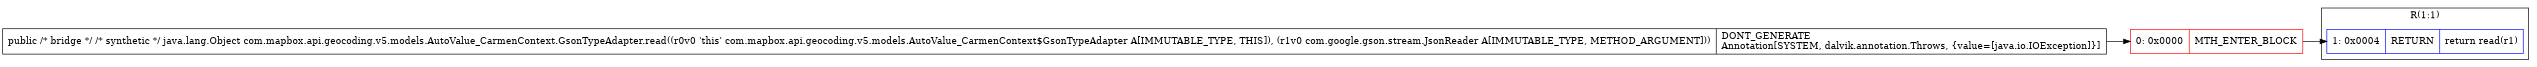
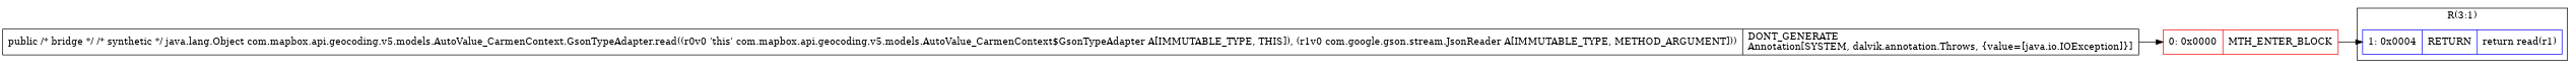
  digraph {
    rankdir=LR
    node [shape=record]
    n1 [color=blue label="{1\:\ 0x0004|RETURN\l|return read(r1)\l}"]
    n2 [color=red label="{0\:\ 0x0000|MTH_ENTER_BLOCK\l}"]
    n3 [label="{public \/* bridge *\/ \/* synthetic *\/ java.lang.Object com.mapbox.api.geocoding.v5.models.AutoValue_CarmenContext.GsonTypeAdapter.read((r0v0 'this' com.mapbox.api.geocoding.v5.models.AutoValue_CarmenContext$GsonTypeAdapter A[IMMUTABLE_TYPE, THIS]), (r1v0 com.google.gson.stream.JsonReader A[IMMUTABLE_TYPE, METHOD_ARGUMENT]))  | DONT_GENERATE\lAnnotation[SYSTEM, dalvik.annotation.Throws, \{value=[java.io.IOException]\}]\l}"]
    subgraph cluster_1 {
-     label="R(1:1)"
+     label="R(3:1)"
      n1
    }
    n2 -> n1
    n3 -> n2
  }
